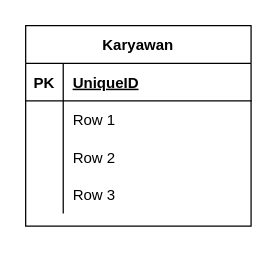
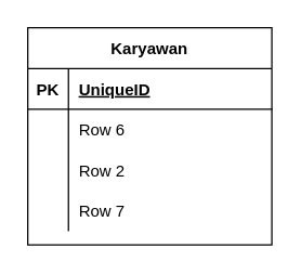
  <mxCell id="0" />
  <mxCell id="1" parent="0" />
  <mxCell id="2" value="Karyawan" style="shape=table;startSize=30;container=1;collapsible=1;childLayout=tableLayout;fixedRows=1;rowLines=0;fontStyle=1;align=center;resizeLast=1;" vertex="1" parent="1"><mxGeometry x="20" y="20" width="180" height="160" as="geometry" /></mxCell>
  <mxCell id="3" value="" style="shape=tableRow;horizontal=0;startSize=0;swimlaneHead=0;swimlaneBody=0;fillColor=none;collapsible=0;dropTarget=0;points=[[0,0.5],[1,0.5]];portConstraint=eastwest;top=0;left=0;right=0;bottom=1;" vertex="1" parent="2"><mxGeometry y="30" width="180" height="30" as="geometry" /></mxCell>
  <mxCell id="4" value="PK" style="shape=partialRectangle;connectable=0;fillColor=none;top=0;left=0;bottom=0;right=0;fontStyle=1;overflow=hidden;" vertex="1" parent="3"><mxGeometry width="30" height="30" as="geometry"><mxRectangle width="30" height="30" as="alternateBounds" /></mxGeometry></mxCell>
  <mxCell id="5" value="UniqueID" style="shape=partialRectangle;connectable=0;fillColor=none;top=0;left=0;bottom=0;right=0;align=left;spacingLeft=6;fontStyle=5;overflow=hidden;" vertex="1" parent="3"><mxGeometry x="30" width="150" height="30" as="geometry"><mxRectangle width="150" height="30" as="alternateBounds" /></mxGeometry></mxCell>
  <mxCell id="6" value="" style="shape=tableRow;horizontal=0;startSize=0;swimlaneHead=0;swimlaneBody=0;fillColor=none;collapsible=0;dropTarget=0;points=[[0,0.5],[1,0.5]];portConstraint=eastwest;top=0;left=0;right=0;bottom=0;" vertex="1" parent="2"><mxGeometry y="60" width="180" height="30" as="geometry" /></mxCell>
  <mxCell id="7" value="" style="shape=partialRectangle;connectable=0;fillColor=none;top=0;left=0;bottom=0;right=0;editable=1;overflow=hidden;" vertex="1" parent="6"><mxGeometry width="30" height="30" as="geometry"><mxRectangle width="30" height="30" as="alternateBounds" /></mxGeometry></mxCell>
- <mxCell id="8" value="Row 1" style="shape=partialRectangle;connectable=0;fillColor=none;top=0;left=0;bottom=0;right=0;align=left;spacingLeft=6;overflow=hidden;" vertex="1" parent="6"><mxGeometry x="30" width="150" height="30" as="geometry"><mxRectangle width="150" height="30" as="alternateBounds" /></mxGeometry></mxCell>
+ <mxCell id="8" value="Row 6" style="shape=partialRectangle;connectable=0;fillColor=none;top=0;left=0;bottom=0;right=0;align=left;spacingLeft=6;overflow=hidden;" vertex="1" parent="6"><mxGeometry x="30" width="150" height="30" as="geometry"><mxRectangle width="150" height="30" as="alternateBounds" /></mxGeometry></mxCell>
  <mxCell id="9" value="" style="shape=tableRow;horizontal=0;startSize=0;swimlaneHead=0;swimlaneBody=0;fillColor=none;collapsible=0;dropTarget=0;points=[[0,0.5],[1,0.5]];portConstraint=eastwest;top=0;left=0;right=0;bottom=0;" vertex="1" parent="2"><mxGeometry y="90" width="180" height="30" as="geometry" /></mxCell>
  <mxCell id="10" value="" style="shape=partialRectangle;connectable=0;fillColor=none;top=0;left=0;bottom=0;right=0;editable=1;overflow=hidden;" vertex="1" parent="9"><mxGeometry width="30" height="30" as="geometry"><mxRectangle width="30" height="30" as="alternateBounds" /></mxGeometry></mxCell>
  <mxCell id="11" value="Row 2" style="shape=partialRectangle;connectable=0;fillColor=none;top=0;left=0;bottom=0;right=0;align=left;spacingLeft=6;overflow=hidden;" vertex="1" parent="9"><mxGeometry x="30" width="150" height="30" as="geometry"><mxRectangle width="150" height="30" as="alternateBounds" /></mxGeometry></mxCell>
  <mxCell id="12" value="" style="shape=tableRow;horizontal=0;startSize=0;swimlaneHead=0;swimlaneBody=0;fillColor=none;collapsible=0;dropTarget=0;points=[[0,0.5],[1,0.5]];portConstraint=eastwest;top=0;left=0;right=0;bottom=0;" vertex="1" parent="2"><mxGeometry y="120" width="180" height="30" as="geometry" /></mxCell>
  <mxCell id="13" value="" style="shape=partialRectangle;connectable=0;fillColor=none;top=0;left=0;bottom=0;right=0;editable=1;overflow=hidden;" vertex="1" parent="12"><mxGeometry width="30" height="30" as="geometry"><mxRectangle width="30" height="30" as="alternateBounds" /></mxGeometry></mxCell>
- <mxCell id="14" value="Row 3" style="shape=partialRectangle;connectable=0;fillColor=none;top=0;left=0;bottom=0;right=0;align=left;spacingLeft=6;overflow=hidden;" vertex="1" parent="12"><mxGeometry x="30" width="150" height="30" as="geometry"><mxRectangle width="150" height="30" as="alternateBounds" /></mxGeometry></mxCell>
+ <mxCell id="14" value="Row 7" style="shape=partialRectangle;connectable=0;fillColor=none;top=0;left=0;bottom=0;right=0;align=left;spacingLeft=6;overflow=hidden;" vertex="1" parent="12"><mxGeometry x="30" width="150" height="30" as="geometry"><mxRectangle width="150" height="30" as="alternateBounds" /></mxGeometry></mxCell>
